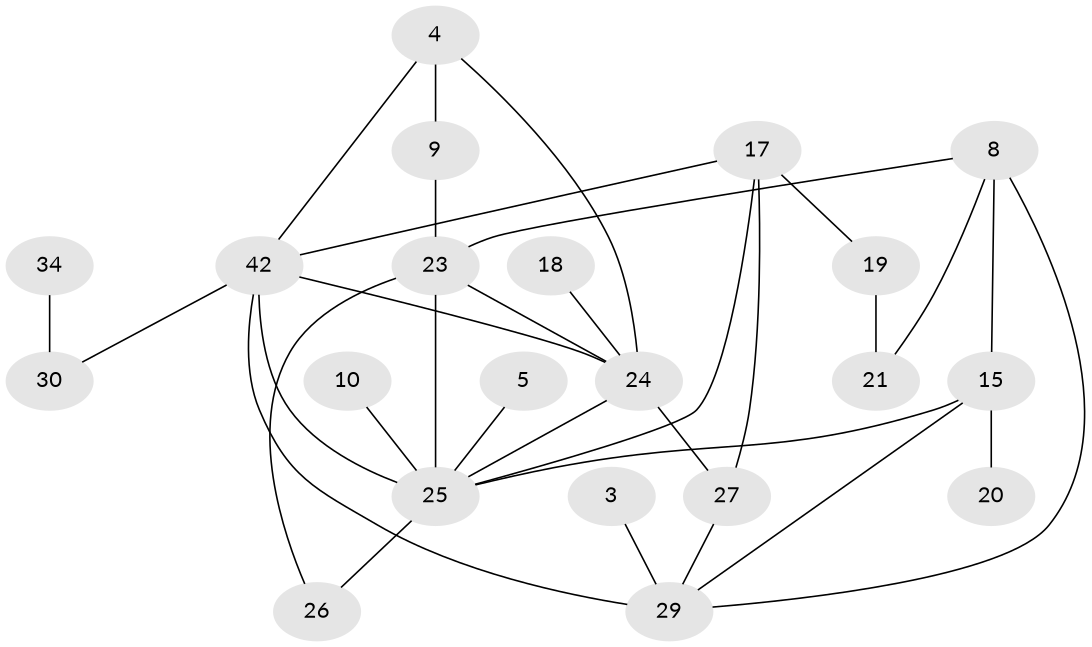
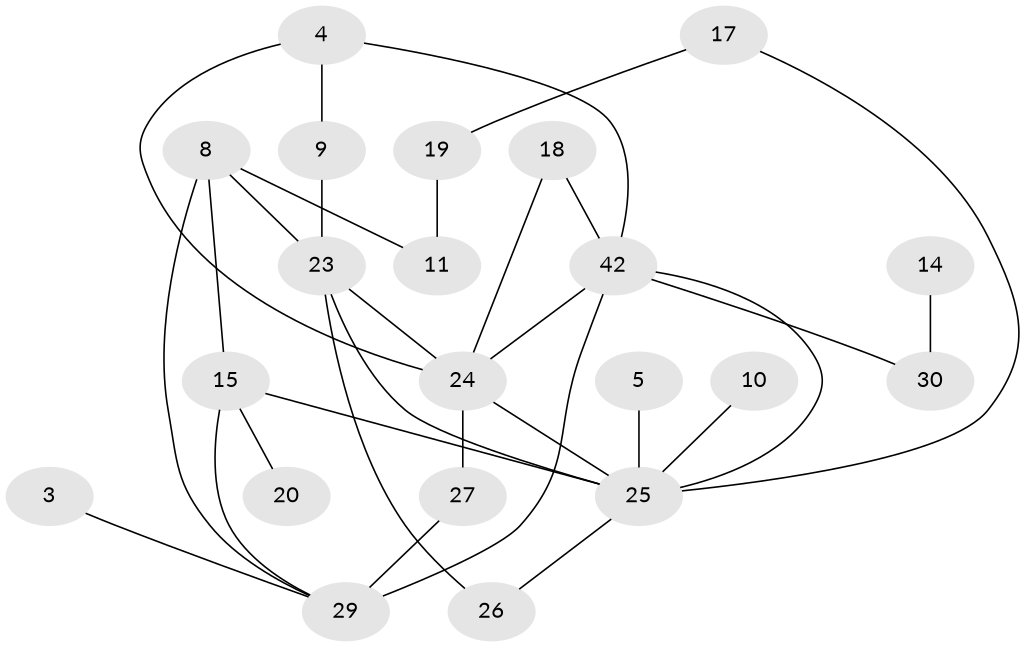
  graph {
    fontname=Lato
    node [color=gray90 fontname=Lato style=filled]
    edge [fontname=Lato weight=1.0]
    3
    29
    4
    9
    n5 [label=42]
    24
    23
    25
    30
    27
    5
    19
-   21
+   21 [label=11]
    26
    8
    15
    20
    10
-   14 [label=34]
+   14
    17
    18
    3 -- 29
    4 -- 9
    4 -- n5
    4 -- 24
    9 -- 23
    n5 -- 29 [weight=2.0]
    n5 -- 24
    n5 -- 25
    n5 -- 30
    24 -- 25
    24 -- 27
    23 -- 24
    23 -- 25 [weight=2.0]
    23 -- 26
    25 -- 26
    27 -- 29
    5 -- 25
    19 -- 21
    8 -- 29
    8 -- 23
    8 -- 21
    8 -- 15
    15 -- 29
    15 -- 25
    15 -- 20
    10 -- 25
    14 -- 30
-   17 -- n5
+   18 -- n5
    17 -- 25
-   17 -- 27
    17 -- 19
    18 -- 24
  }
